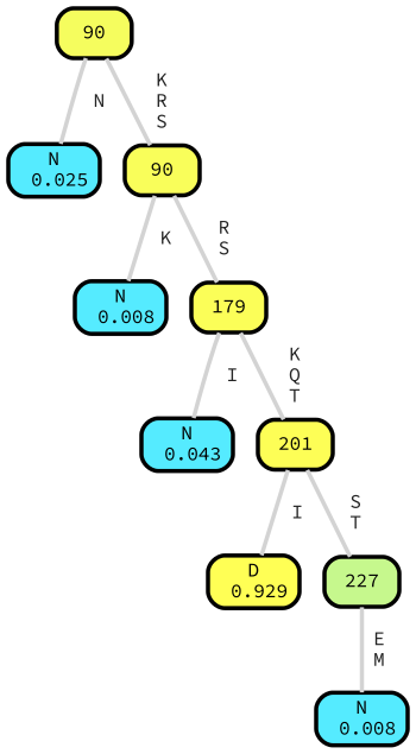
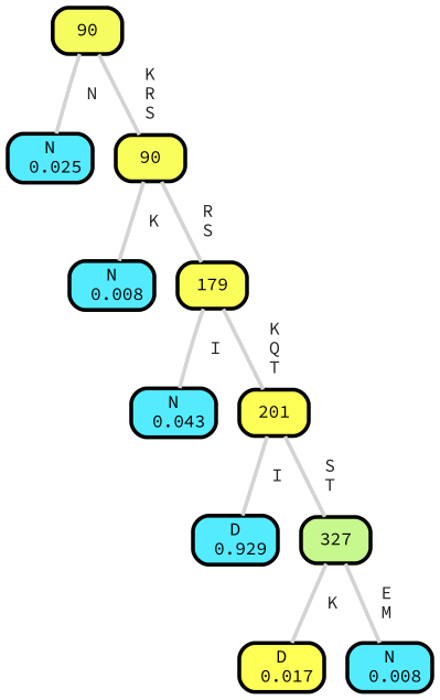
  graph {
    fontname="Source Code Pro"
    ranksep="0 equally"
    splines=straight
    node [color=black fillcolor="#55ebff" fontcolor=black fontname="Source Code Pro" penwidth=3 shape=box style="filled, rounded"]
    edge [color=lightgray fontcolor=grey14 fontname="Source Code Pro" fontweight=bold penwidth=3]
    n1 [label="N\n 0.025"]
    n2 [fillcolor="#f5fd5e" label=90]
    n3 [fillcolor="#f9fe5a" label=90]
    n4 [label="N\n 0.008"]
    n5 [fillcolor="#fbfe58" label=179]
    n6 [label="N\n 0.043"]
    n7 [fillcolor="#fdfe56" label=201]
-   n8 [fillcolor="#ffff55" label="D\n 0.929"]
-   n9 [fillcolor="#c6f88d" label=227]
+   n8 [label="D\n 0.929"]
+   n9 [fillcolor="#c6f88d" label=327]
+   n10 [fillcolor="#ffff55" label="D\n 0.017"]
    n11 [label="N\n 0.008"]
    subgraph sub_1 {
      rank=same
    }
    n2 -- n1 [label=" N"]
    n2 -- n3 [label=" K\n R\n S"]
    n3 -- n4 [label=" K"]
    n3 -- n5 [label=" R\n S"]
    n5 -- n6 [label=" I"]
    n5 -- n7 [label=" K\n Q\n T"]
    n7 -- n8 [label=" I"]
    n7 -- n9 [label=" S\n T"]
+   n9 -- n10 [label=" K"]
    n9 -- n11 [label=" E\n M"]
  }
